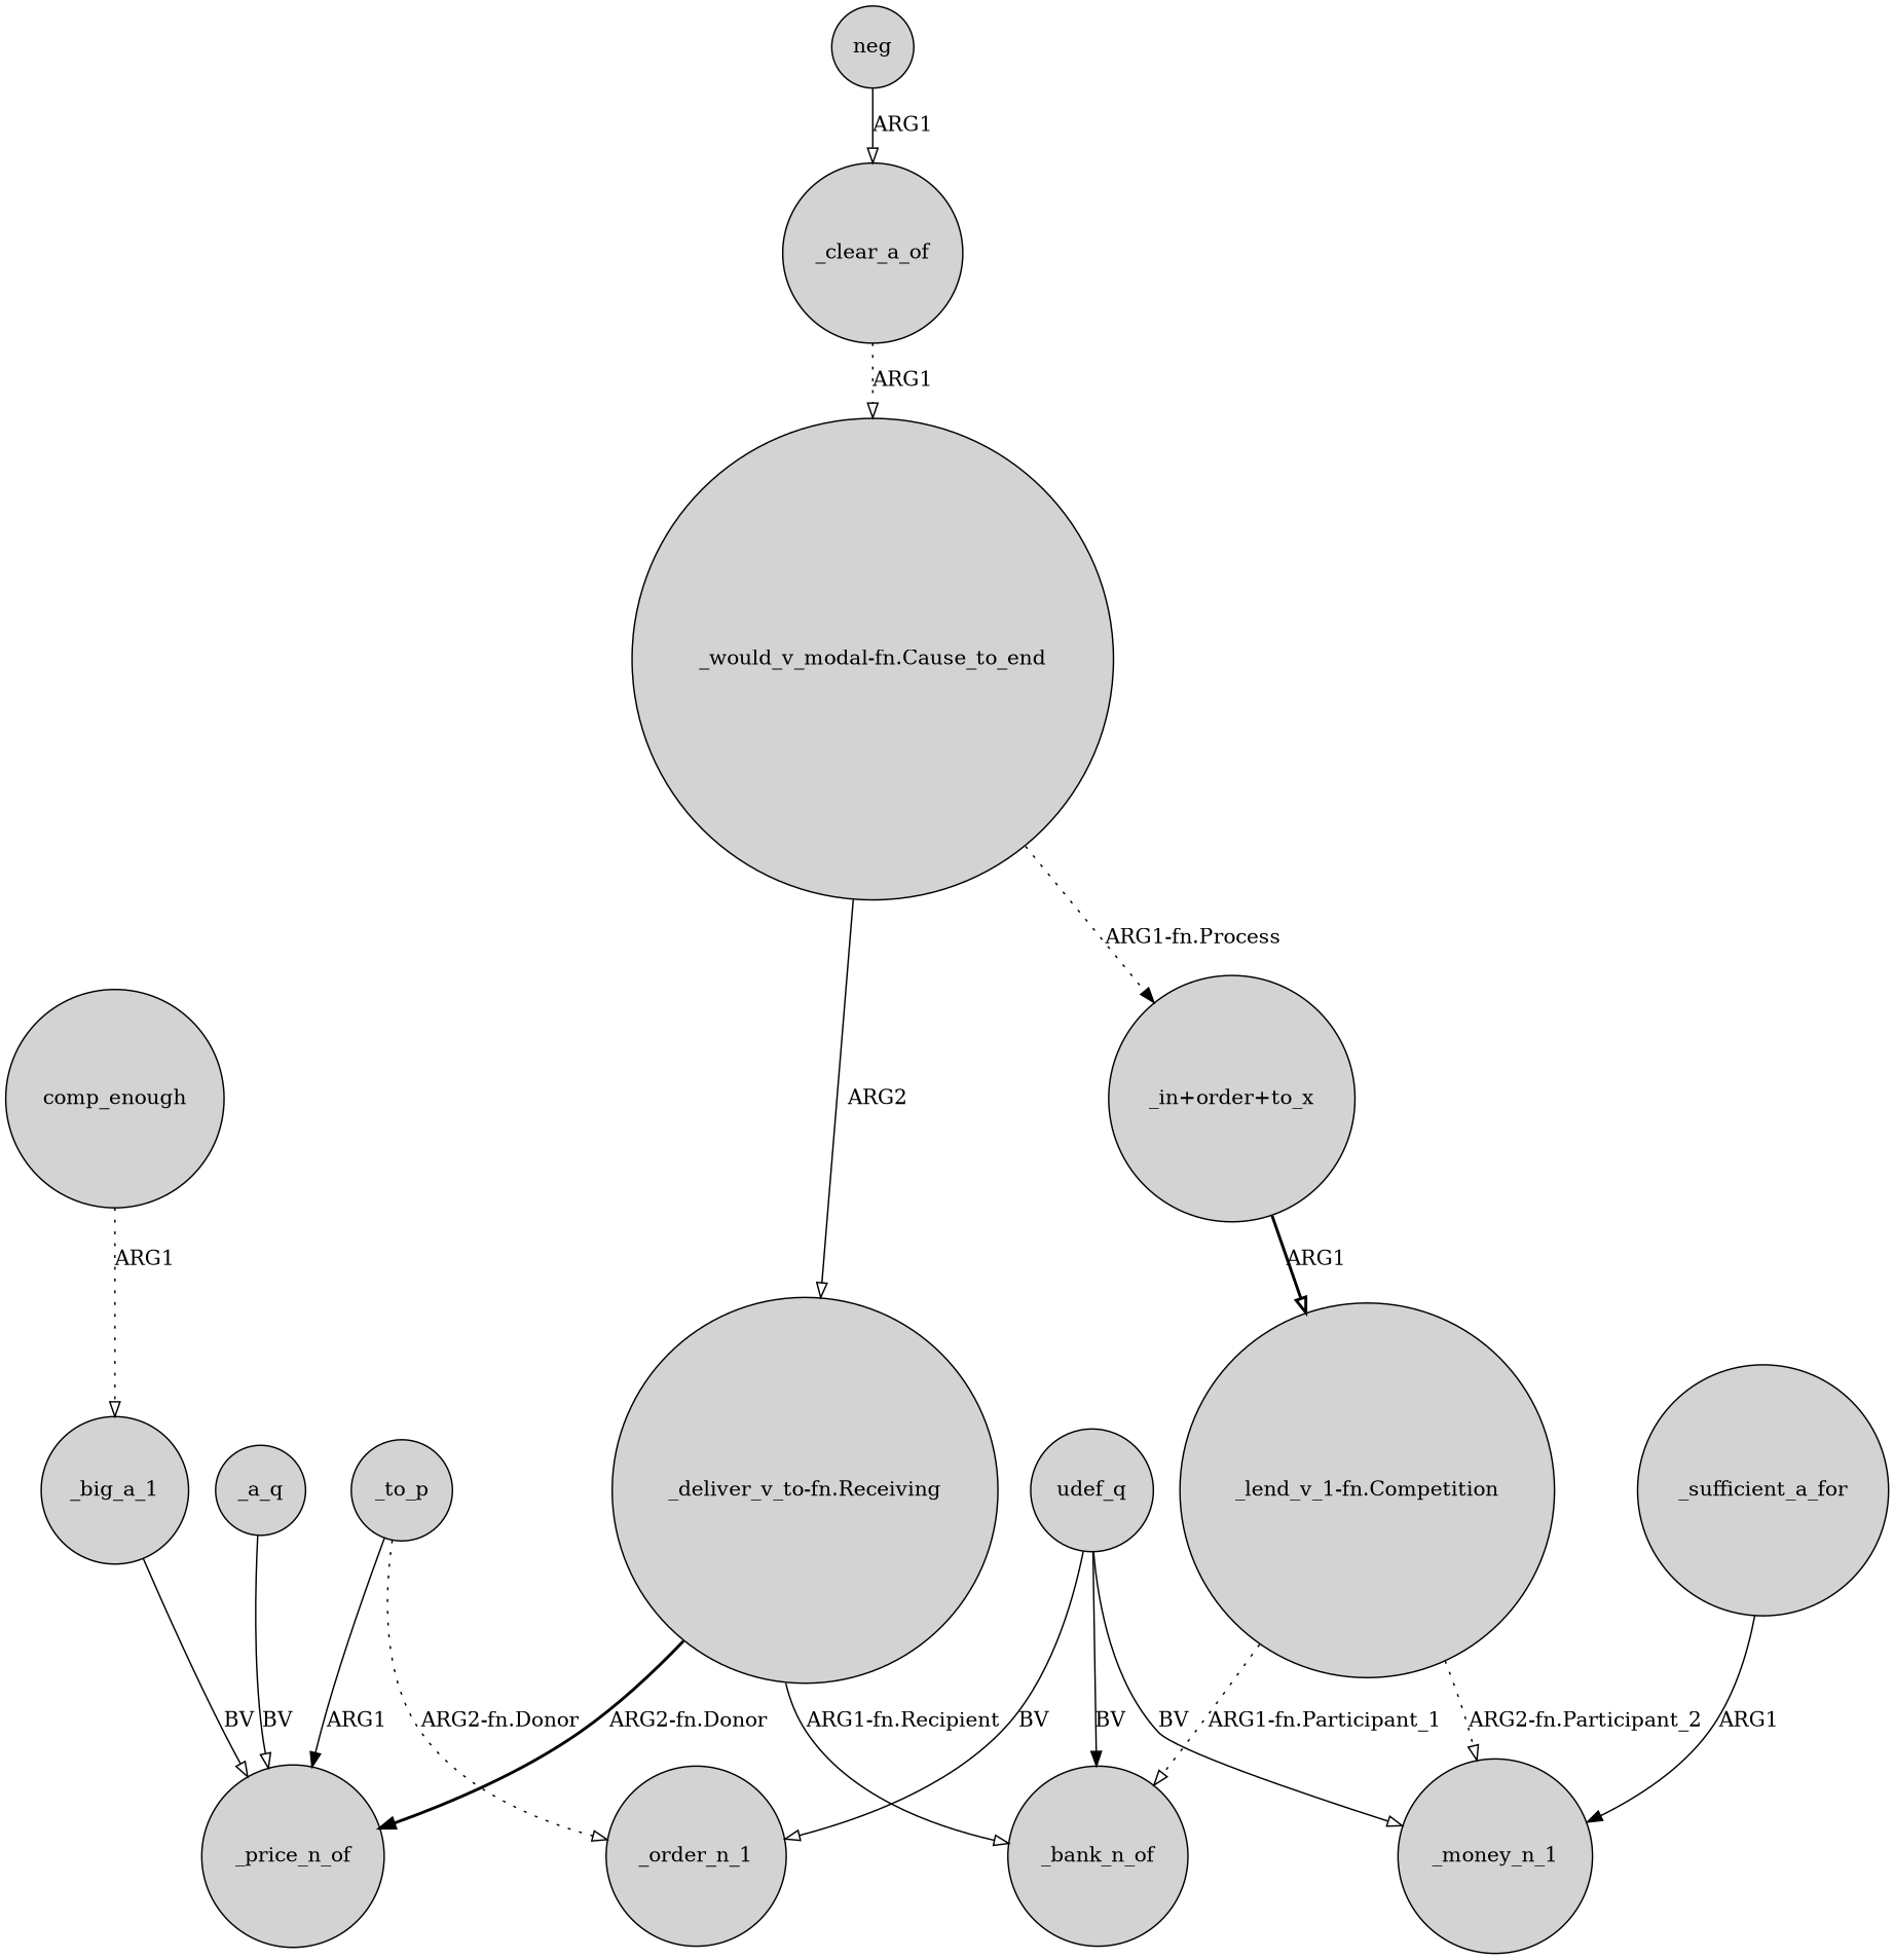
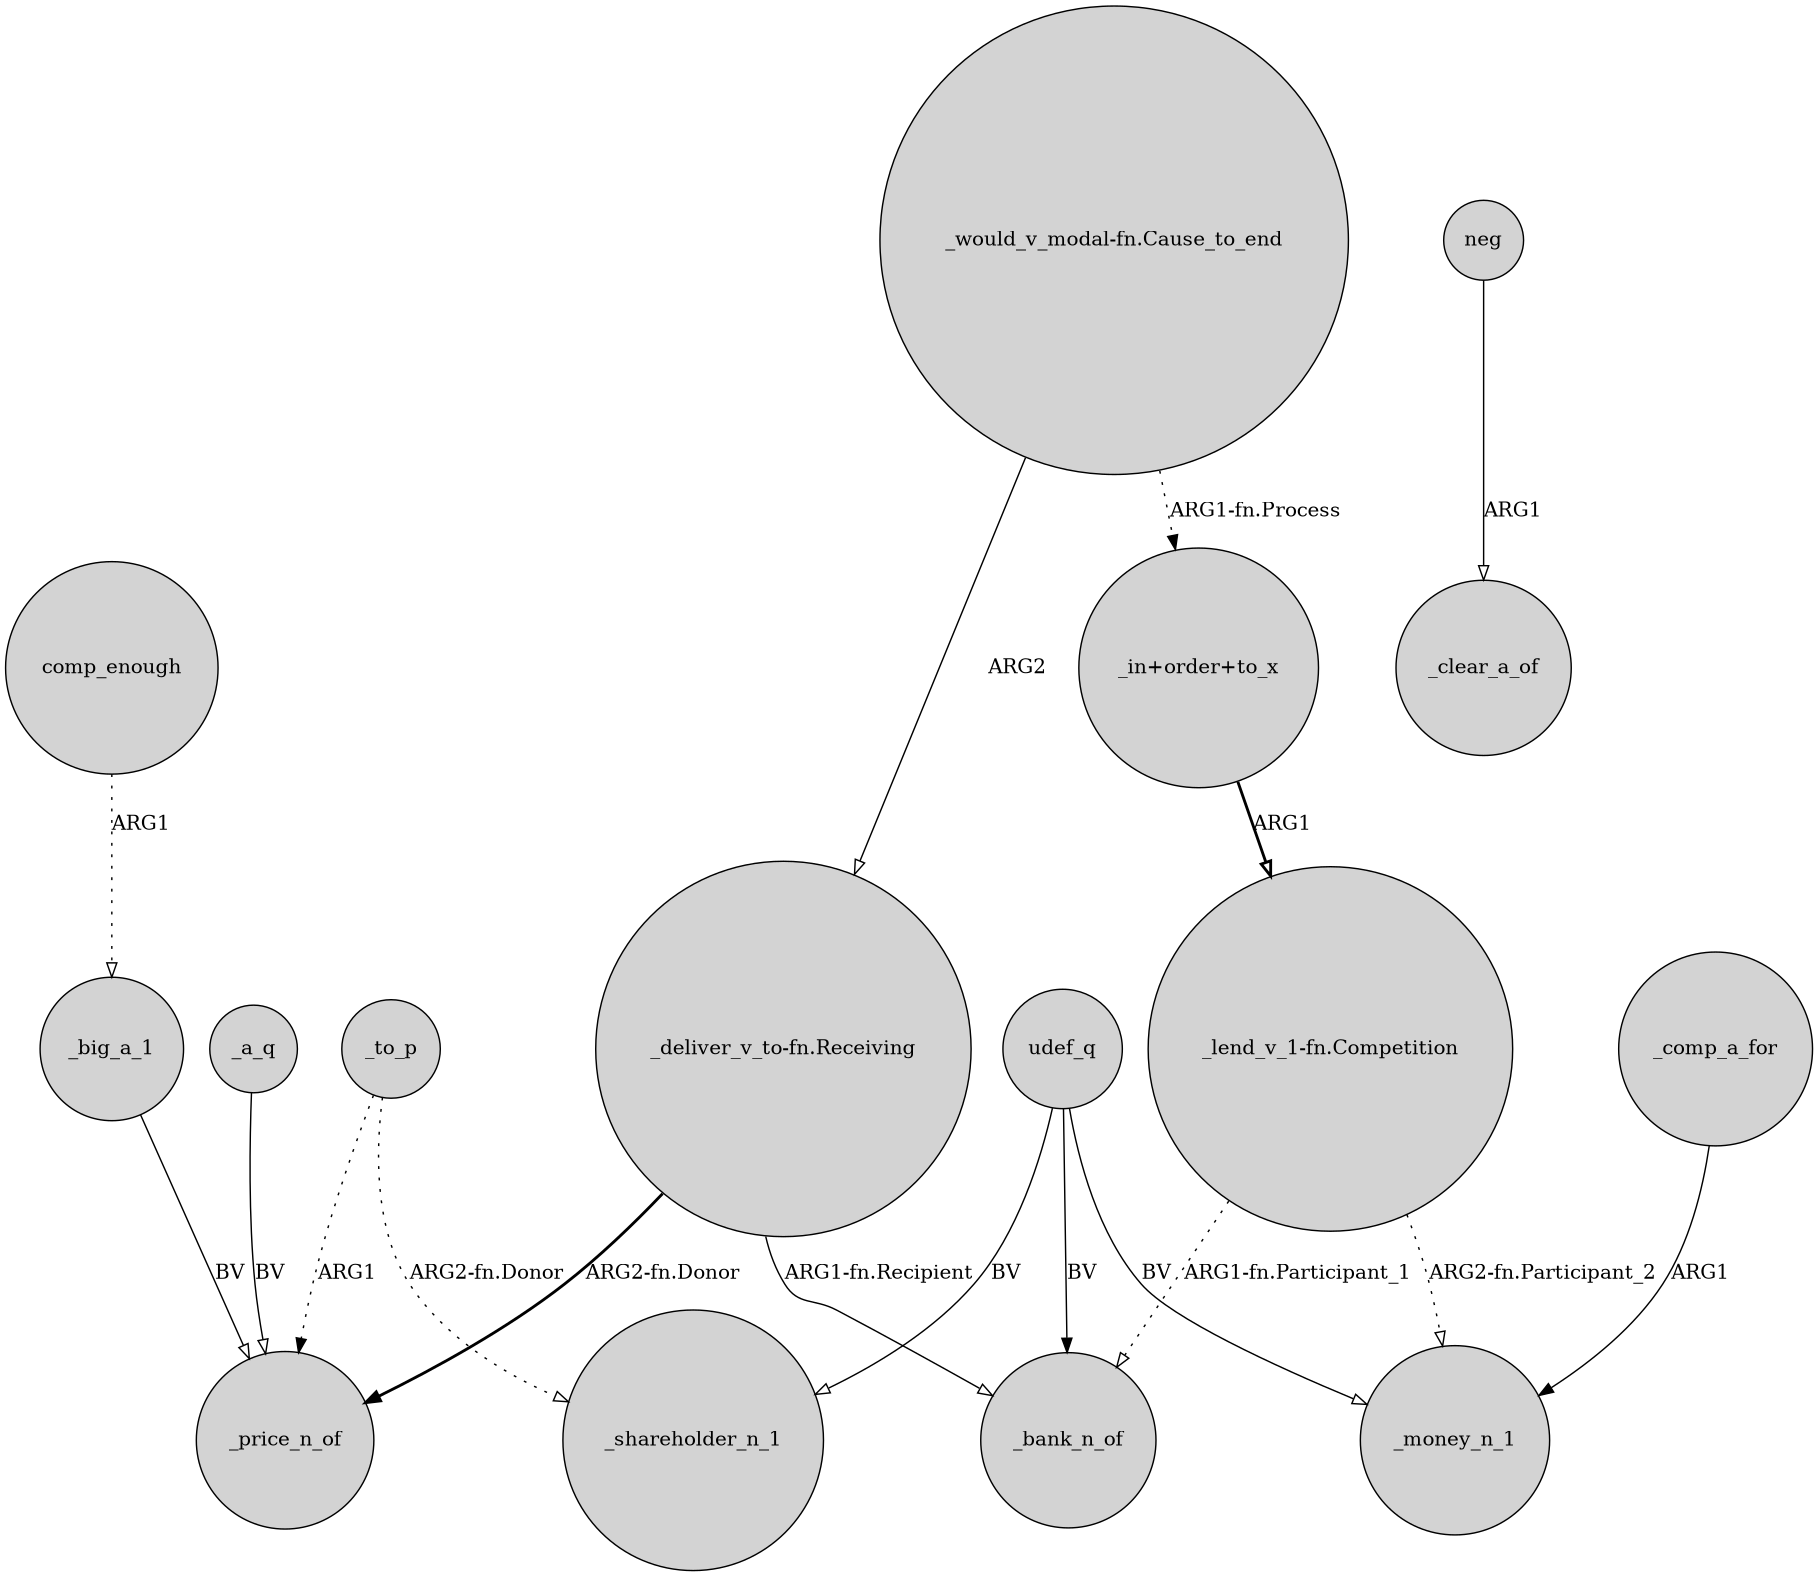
  digraph {
    node [shape=circle style=filled]
    edge [arrowhead=onormal style=solid]
    "_in+order+to_x"
    "_lend_v_1-fn.Competition"
    "_deliver_v_to-fn.Receiving"
    _bank_n_of
    _price_n_of
    _money_n_1
    udef_q
-   _shareholder_n_1 [label=_order_n_1]
+   _shareholder_n_1
    "_would_v_modal-fn.Cause_to_end"
    comp_enough
    _big_a_1
    _clear_a_of
    _to_p
-   _sufficient_a_for
+   _sufficient_a_for [label=_comp_a_for]
    _a_q
    neg
    "_in+order+to_x" -> "_lend_v_1-fn.Competition" [label=ARG1 style=bold]
    "_lend_v_1-fn.Competition" -> _bank_n_of [label="ARG1-fn.Participant_1" style=dotted]
    "_lend_v_1-fn.Competition" -> _money_n_1 [label="ARG2-fn.Participant_2" style=dotted]
    "_deliver_v_to-fn.Receiving" -> _bank_n_of [label="ARG1-fn.Recipient"]
    "_deliver_v_to-fn.Receiving" -> _price_n_of [arrowhead=normal label="ARG2-fn.Donor" style=bold]
    udef_q -> _bank_n_of [arrowhead=normal label=BV]
    udef_q -> _money_n_1 [label=BV]
    udef_q -> _shareholder_n_1 [label=BV]
    "_would_v_modal-fn.Cause_to_end" -> "_in+order+to_x" [arrowhead=normal label="ARG1-fn.Process" style=dotted]
    "_would_v_modal-fn.Cause_to_end" -> "_deliver_v_to-fn.Receiving" [label=ARG2]
    comp_enough -> _big_a_1 [label=ARG1 style=dotted]
    _big_a_1 -> _price_n_of [label=BV]
-   _clear_a_of -> "_would_v_modal-fn.Cause_to_end" [label=ARG1 style=dotted]
-   _to_p -> _price_n_of [arrowhead=normal label=ARG1]
+   _to_p -> _price_n_of [arrowhead=normal label=ARG1 style=dotted]
    _to_p -> _shareholder_n_1 [label="ARG2-fn.Donor" style=dotted]
    _sufficient_a_for -> _money_n_1 [arrowhead=normal label=ARG1]
    _a_q -> _price_n_of [label=BV]
    neg -> _clear_a_of [label=ARG1]
  }
